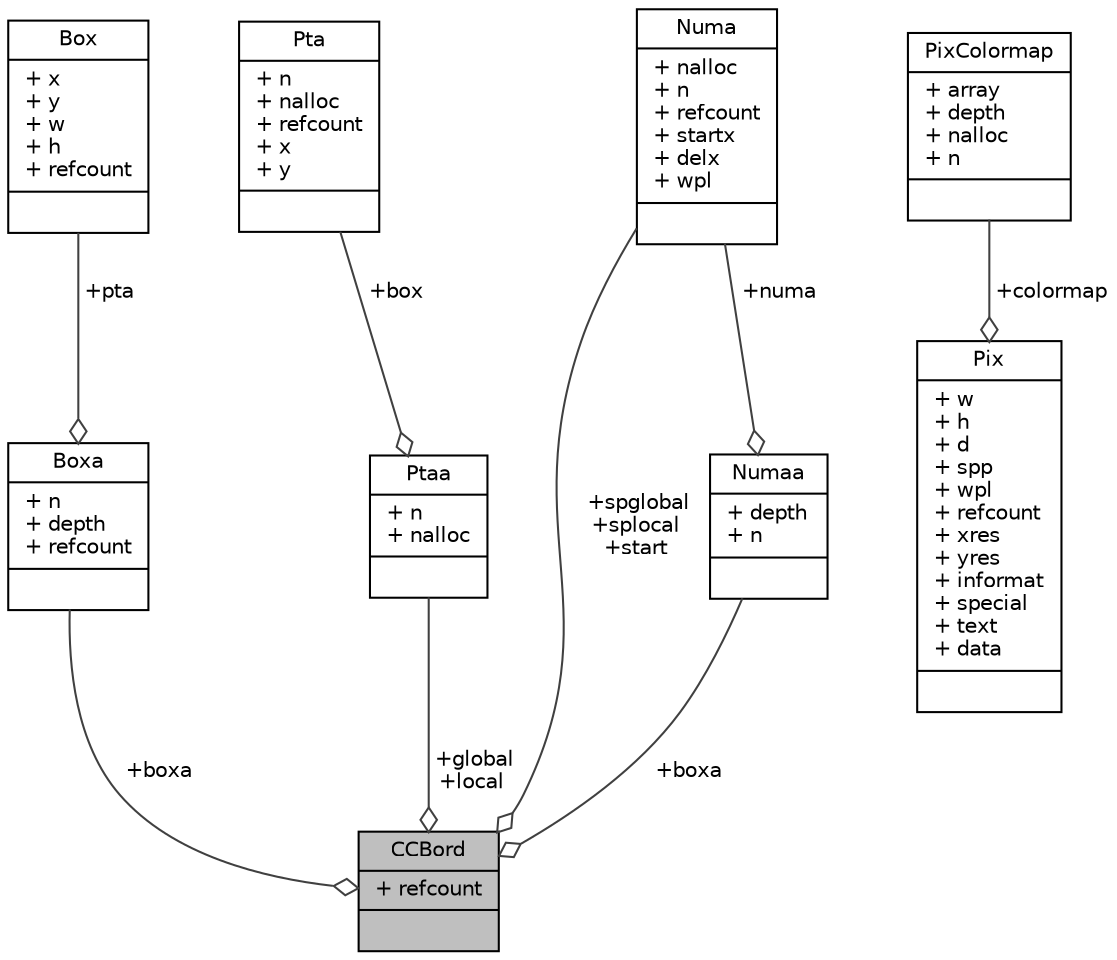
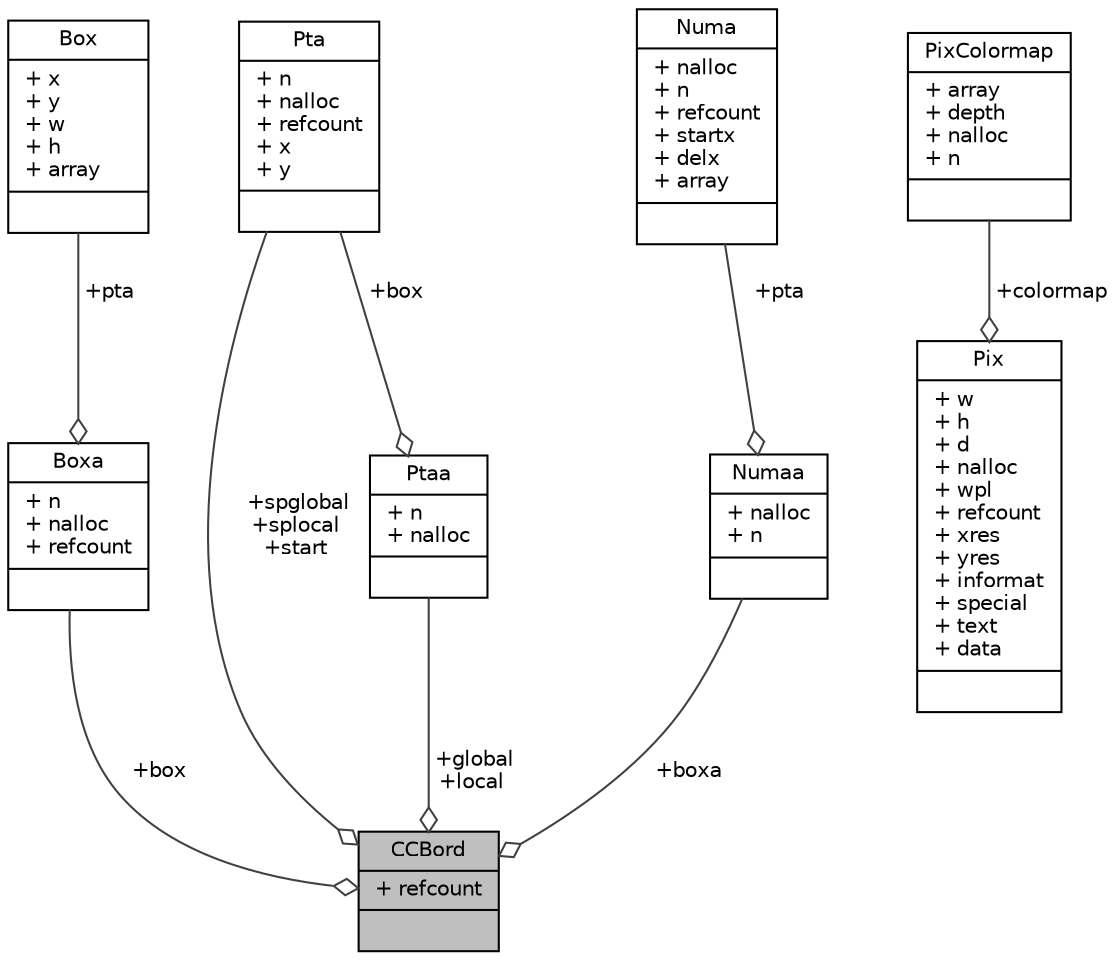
  digraph {
    node [color=black fillcolor=white fontname=Helvetica fontsize=10 shape=record style=filled]
    edge [arrowhead=odiamond color=grey25 fontname=Helvetica fontsize=10 labelfontname=Helvetica labelfontsize=10 style=solid]
    n1 [fillcolor=grey75 fontcolor=black height=0.2 label="{CCBord\n|+ refcount\l|}" width=0.4]
-   n2 [height=0.2 label="{Pix\n|+ w\l+ h\l+ d\l+ spp\l+ wpl\l+ refcount\l+ xres\l+ yres\l+ informat\l+ special\l+ text\l+ data\l|}" width=0.4]
+   n2 [height=0.2 label="{Pix\n|+ w\l+ h\l+ d\l+ nalloc\l+ wpl\l+ refcount\l+ xres\l+ yres\l+ informat\l+ special\l+ text\l+ data\l|}" width=0.4]
    n3 [height=0.2 label="{PixColormap\n|+ array\l+ depth\l+ nalloc\l+ n\l|}" width=0.4]
-   n4 [height=0.2 label="{Boxa\n|+ n\l+ depth\l+ refcount\l|}" width=0.4]
-   n5 [height=0.2 label="{Box\n|+ x\l+ y\l+ w\l+ h\l+ refcount\l|}" width=0.4]
+   n4 [height=0.2 label="{Boxa\n|+ n\l+ nalloc\l+ refcount\l|}" width=0.4]
+   n5 [height=0.2 label="{Box\n|+ x\l+ y\l+ w\l+ h\l+ array\l|}" width=0.4]
    n6 [height=0.2 label="{Pta\n|+ n\l+ nalloc\l+ refcount\l+ x\l+ y\l|}" width=0.4]
    n7 [height=0.2 label="{Ptaa\n|+ n\l+ nalloc\l|}" width=0.4]
-   n8 [height=0.2 label="{Numaa\n|+ depth\l+ n\l|}" width=0.4]
-   n9 [height=0.2 label="{Numa\n|+ nalloc\l+ n\l+ refcount\l+ startx\l+ delx\l+ wpl\l|}" width=0.4]
+   n8 [height=0.2 label="{Numaa\n|+ nalloc\l+ n\l|}" width=0.4]
+   n9 [height=0.2 label="{Numa\n|+ nalloc\l+ n\l+ refcount\l+ startx\l+ delx\l+ array\l|}" width=0.4]
    n3 -> n2 [label=" +colormap"]
-   n4 -> n1 [label=" +boxa"]
+   n4 -> n1 [label=" +box"]
    n5 -> n4 [label=" +pta"]
-   n9 -> n1 [label=" +spglobal\n+splocal\n+start"]
+   n6 -> n1 [label=" +spglobal\n+splocal\n+start"]
    n6 -> n7 [label=" +box"]
    n7 -> n1 [label=" +global\n+local"]
    n8 -> n1 [label=" +boxa"]
-   n9 -> n8 [label=" +numa"]
+   n9 -> n8 [label=" +pta"]
  }
